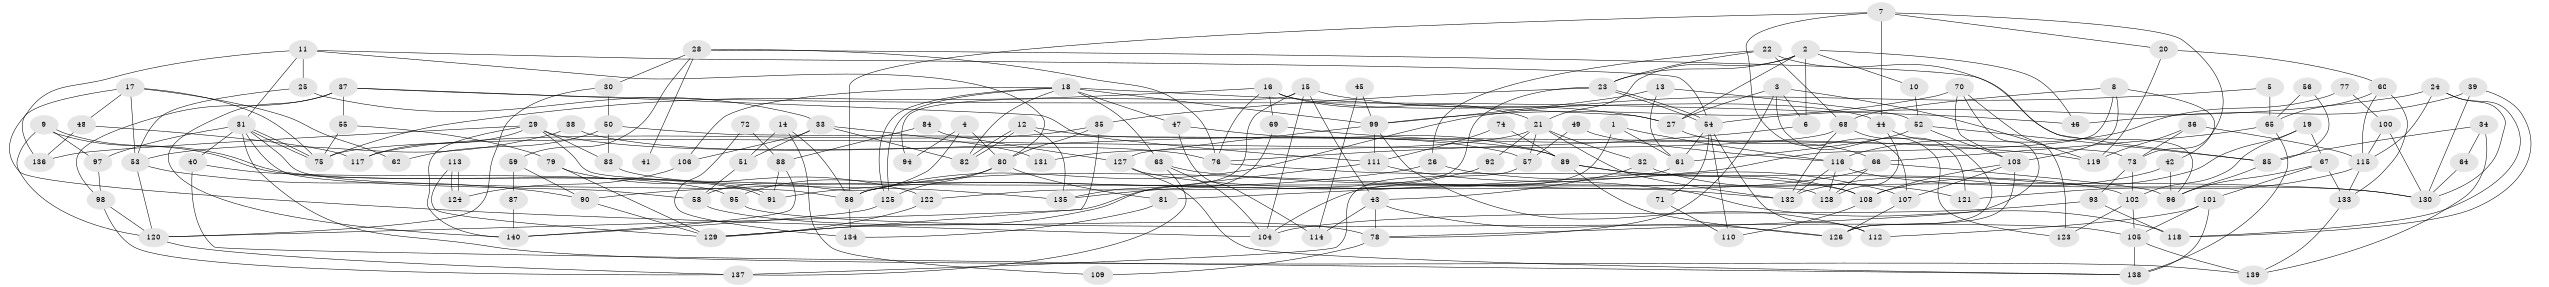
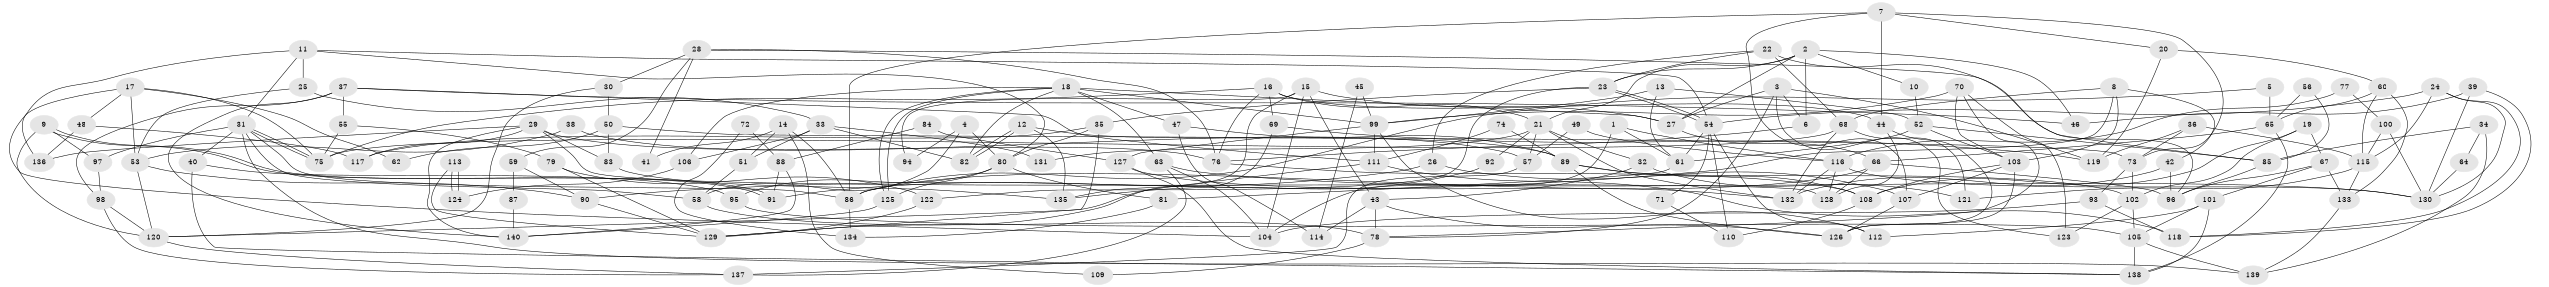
  graph {
    node [color=gray90 style=filled]
    1
    61
    104
    116
    81
    132
    130
    128
    2
    6
    10
    21
    23
    27
    46
    76
    52
    32
    57
    92
    131
    54
    35
    122
    66
    3
    78
    119
    123
    109
    4
    58
    80
    94
    125
    95
    5
    65
    86
    138
    134
    108
    7
    20
    44
    73
    107
    60
    126
    102
    93
    8
    42
    68
    90
    103
    96
    75
    121
    129
    9
    91
    97
    120
    98
    137
    85
    11
    25
    31
    136
    53
    33
    40
    139
    71
    110
    112
    12
    82
    89
    135
    13
    99
    111
    127
    14
    41
    51
    15
    43
    114
    16
    69
    17
    48
    62
    117
    18
    47
    63
    106
    124
    140
    19
    67
    133
    101
    105
    115
    22
    26
    24
    118
    28
    30
    59
    50
    87
    29
    83
    34
    64
    36
    37
    55
    79
    38
    39
    45
    49
    56
    70
    72
    88
    74
    77
    100
    84
    113
    1 -- 61
    1 -- 104
    1 -- 116
    61 -- 81
    116 -- 132
    116 -- 130
    116 -- 128
    81 -- 134
    2 -- 6
    2 -- 10
    2 -- 21
    2 -- 23
    2 -- 27
    2 -- 46
    6 -- 76
    10 -- 52
    21 -- 132
    21 -- 32
    21 -- 57
    21 -- 92
    21 -- 131
    23 -- 54
    23 -- 54
    23 -- 35
    23 -- 122
    27 -- 66
    76 -- 108
    52 -- 61
    52 -- 103
    52 -- 85
    32 -- 121
    32 -- 43
    57 -- 137
    92 -- 135
    54 -- 61
    54 -- 71
    54 -- 110
    54 -- 112
    35 -- 80
    35 -- 129
    35 -- 117
    122 -- 129
    66 -- 128
    66 -- 86
    66 -- 96
    3 -- 6
    3 -- 27
    3 -- 78
    3 -- 119
    3 -- 123
    78 -- 109
    4 -- 58
    4 -- 80
    4 -- 94
    58 -- 78
    80 -- 81
    80 -- 125
    80 -- 95
    125 -- 140
    95 -- 105
    5 -- 65
    5 -- 86
    65 -- 66
    65 -- 138
    86 -- 134
    108 -- 110
    7 -- 86
    7 -- 20
    7 -- 44
    7 -- 73
    7 -- 107
    20 -- 119
    20 -- 60
    44 -- 128
    44 -- 126
    73 -- 102
    73 -- 93
    107 -- 126
    60 -- 65
    60 -- 133
    60 -- 115
    102 -- 123
    102 -- 105
    93 -- 104
    93 -- 118
    8 -- 42
    8 -- 68
    8 -- 90
    8 -- 103
    42 -- 132
    42 -- 96
    68 -- 132
    68 -- 75
    68 -- 121
    90 -- 129
    103 -- 108
    103 -- 107
    103 -- 126
    9 -- 91
    9 -- 91
    9 -- 97
    9 -- 120
    97 -- 98
    120 -- 137
    98 -- 120
    98 -- 137
    85 -- 96
    11 -- 54
    11 -- 80
    11 -- 25
    11 -- 31
    11 -- 136
    25 -- 53
    25 -- 33
    31 -- 58
    31 -- 86
    31 -- 75
    31 -- 75
    31 -- 97
    31 -- 40
    31 -- 139
    53 -- 90
    53 -- 120
    33 -- 131
    33 -- 82
    33 -- 51
    33 -- 106
    40 -- 95
    40 -- 138
    71 -- 110
    12 -- 82
    12 -- 82
    12 -- 89
    12 -- 135
    89 -- 108
    89 -- 126
    89 -- 102
    13 -- 61
    13 -- 52
    13 -- 99
    99 -- 112
    99 -- 111
    99 -- 127
    111 -- 120
    111 -- 118
    127 -- 132
    127 -- 138
    14 -- 109
    14 -- 86
+   14 -- 41
    14 -- 51
    51 -- 58
    15 -- 104
    15 -- 27
    15 -- 94
    15 -- 135
    15 -- 43
    43 -- 78
    43 -- 126
    43 -- 114
    16 -- 21
    16 -- 76
    16 -- 44
    16 -- 75
    16 -- 69
    69 -- 119
    69 -- 129
    17 -- 104
    17 -- 75
    17 -- 53
    17 -- 48
    17 -- 62
    48 -- 136
    48 -- 117
    18 -- 27
    18 -- 125
    18 -- 125
    18 -- 82
    18 -- 99
    18 -- 47
    18 -- 63
    18 -- 106
    47 -- 89
    47 -- 114
    63 -- 104
    63 -- 130
    63 -- 137
    106 -- 124
    19 -- 108
    19 -- 102
    19 -- 67
    67 -- 96
    67 -- 133
    67 -- 101
    133 -- 139
    101 -- 138
    101 -- 112
    101 -- 105
    105 -- 138
    105 -- 139
    115 -- 121
    115 -- 133
    22 -- 23
    22 -- 68
    22 -- 96
    22 -- 26
    26 -- 107
    26 -- 91
    24 -- 130
    24 -- 54
    24 -- 115
    24 -- 118
    28 -- 76
    28 -- 85
    28 -- 41
    28 -- 30
    28 -- 59
    30 -- 120
    30 -- 50
    59 -- 90
    59 -- 87
    50 -- 73
    50 -- 62
    50 -- 83
    87 -- 140
    29 -- 128
    29 -- 76
    29 -- 136
    29 -- 117
    29 -- 140
    29 -- 83
    83 -- 135
    34 -- 85
    34 -- 139
    34 -- 64
    64 -- 130
    36 -- 119
    36 -- 73
    36 -- 115
    37 -- 46
    37 -- 98
    37 -- 111
    37 -- 140
    37 -- 55
    55 -- 75
    55 -- 79
    79 -- 122
    79 -- 129
    38 -- 57
    38 -- 53
    39 -- 130
    39 -- 46
    39 -- 118
    45 -- 99
    45 -- 114
    49 -- 116
    49 -- 57
    56 -- 65
    56 -- 85
    70 -- 78
    70 -- 123
    70 -- 103
    70 -- 99
    72 -- 134
    72 -- 88
    88 -- 91
    88 -- 140
    74 -- 89
    74 -- 111
    77 -- 116
    77 -- 100
    100 -- 130
    100 -- 115
    84 -- 127
    84 -- 88
    113 -- 129
    113 -- 124
    113 -- 124
  }
